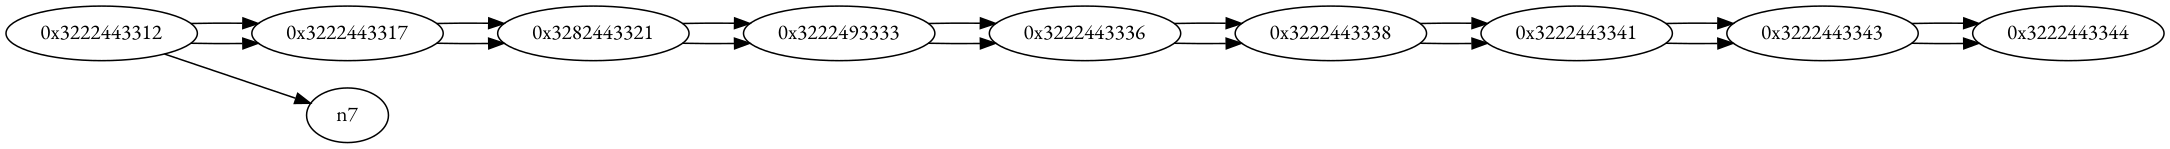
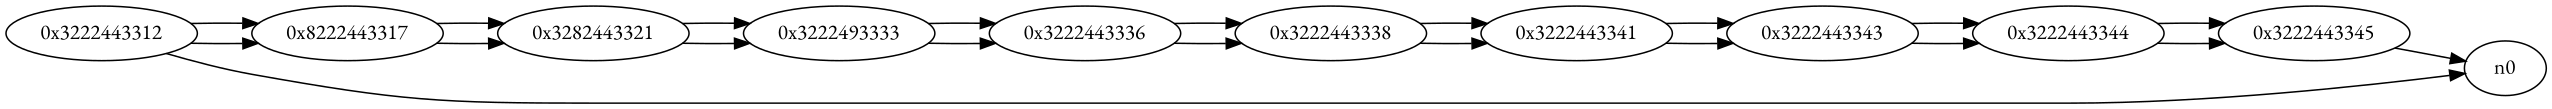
  digraph {
    fontname="EB Garamond"
    rankdir=LR
    node [fontname="EB Garamond"]
    edge [fontname="EB Garamond"]
    n1 [label="0x3222443312"]
-   n2 [label="0x3222443317"]
-   n0 [label=n7]
+   n2 [label="0x8222443317"]
+   n0
    n3 [label="0x3282443321"]
    n4 [label="0x3222493333"]
    n5 [label="0x3222443336"]
    n6 [label="0x3222443338"]
    n7 [label="0x3222443341"]
    n8 [label="0x3222443343"]
    n9 [label="0x3222443344"]
+   n10 [label="0x3222443345"]
    n1 -> n2
    n1 -> n2
    n1 -> n0
    n2 -> n3
    n2 -> n3
    n3 -> n4
    n3 -> n4
    n4 -> n5
    n4 -> n5
    n5 -> n6
    n5 -> n6
    n6 -> n7
    n6 -> n7
    n7 -> n8
    n7 -> n8
    n8 -> n9
    n8 -> n9
+   n9 -> n10
+   n9 -> n10
+   n10 -> n0
  }
